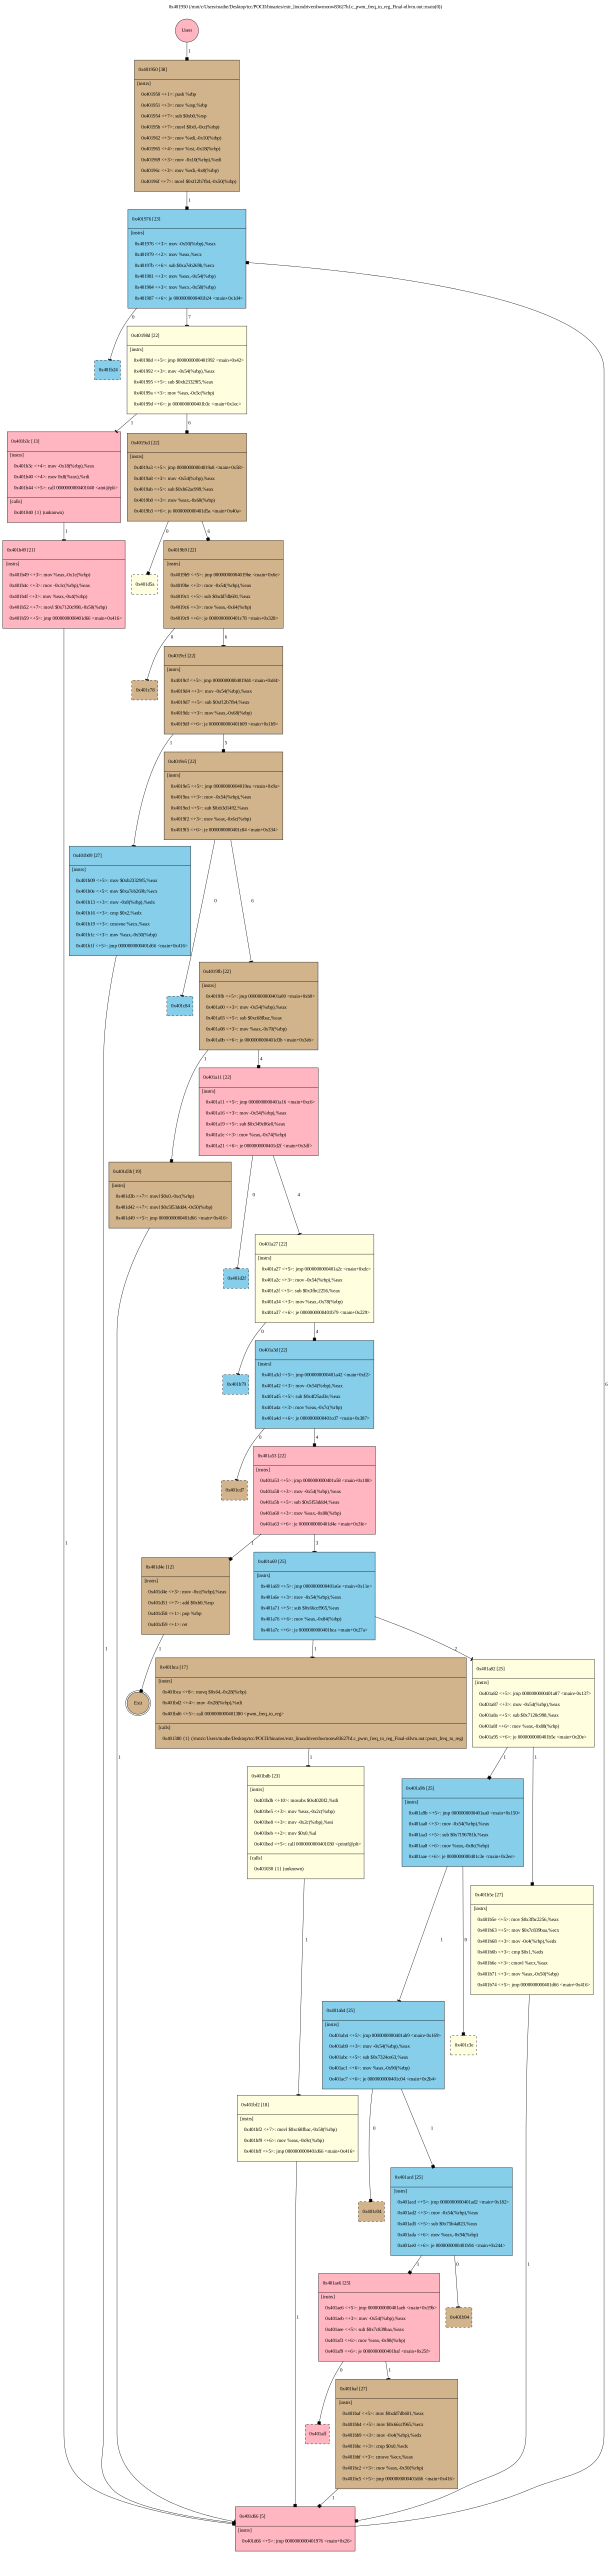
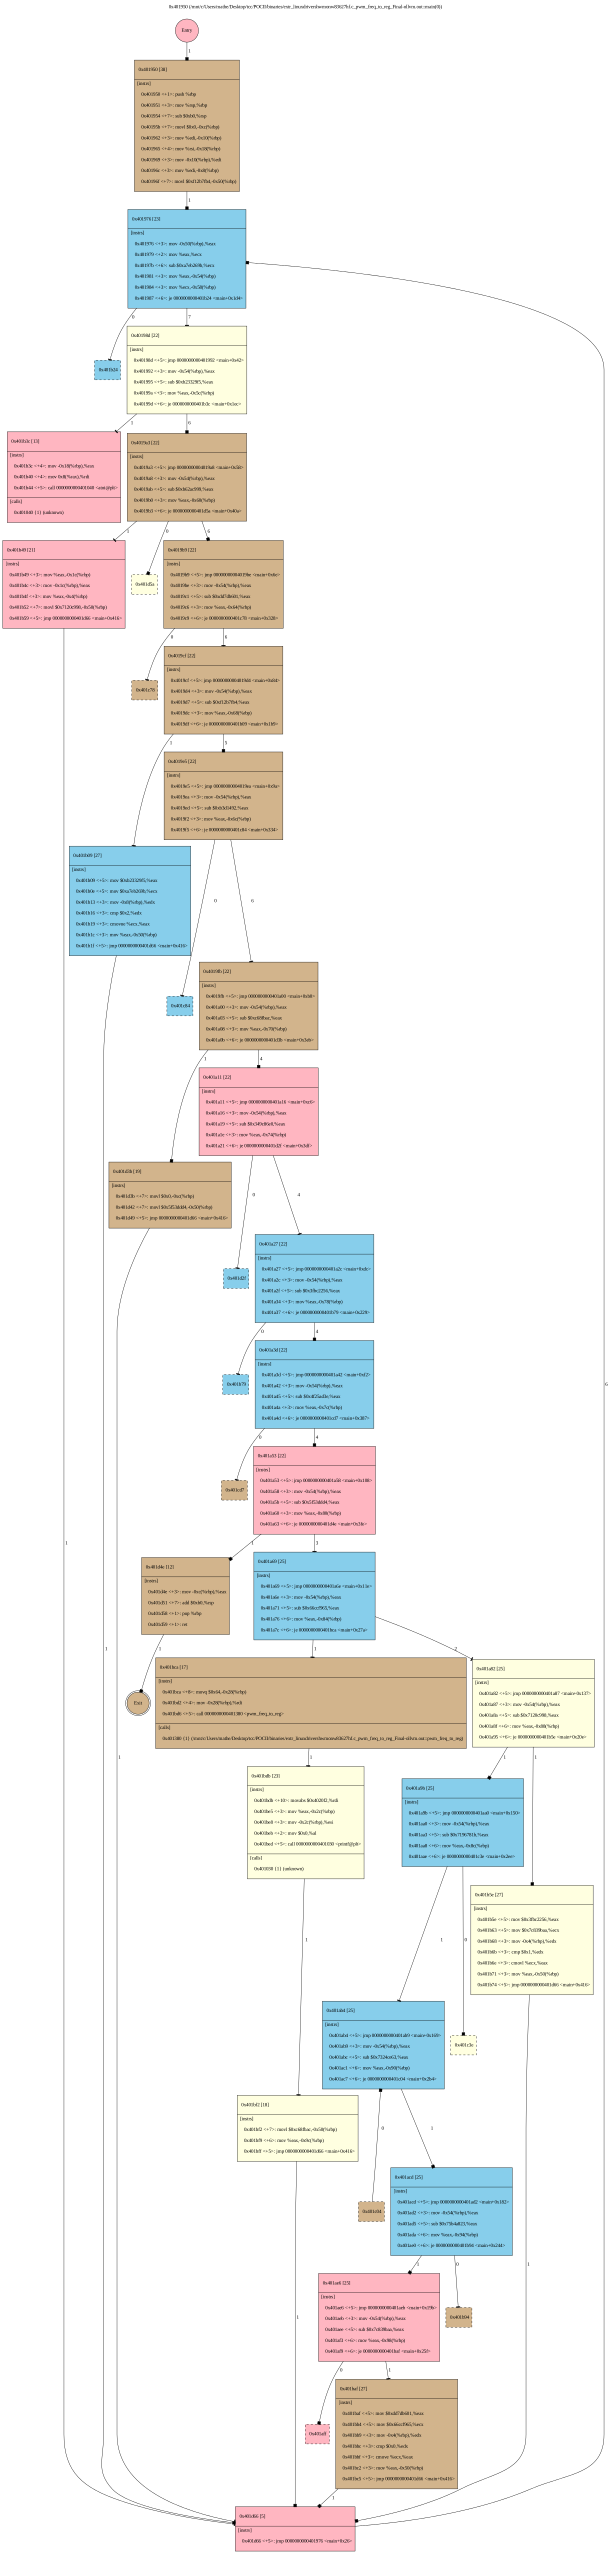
  digraph {
    fontname="Liberation Serif"
    label="0x401950 (/mnt/c/Users/mathe/Desktop/tcc/POCII/binaries/extr_linuxdrivershwmonw83627hf.c_pwm_freq_to_reg_Final-ollvm.out::main(0))"
    labelloc=t
    node [fillcolor=tan fontname="Liberation Serif" shape=record style=filled]
    edge [arrowhead=box fontname="Liberation Serif"]
-   Entry [fillcolor=lightpink height=0.3 shape=circle width=0.3 label=Users]
+   Entry [fillcolor=lightpink height=0.3 shape=circle width=0.3]
    n2 [label="{\n     0x401950 [38]\l\n     | [instrs]\l\n     &nbsp;&nbsp;0x401950 \<+1\>: push %rbp\l\n     &nbsp;&nbsp;0x401951 \<+3\>: mov %rsp,%rbp\l\n     &nbsp;&nbsp;0x401954 \<+7\>: sub $0xb0,%rsp\l\n     &nbsp;&nbsp;0x40195b \<+7\>: movl $0x0,-0xc(%rbp)\l\n     &nbsp;&nbsp;0x401962 \<+3\>: mov %edi,-0x10(%rbp)\l\n     &nbsp;&nbsp;0x401965 \<+4\>: mov %rsi,-0x18(%rbp)\l\n     &nbsp;&nbsp;0x401969 \<+3\>: mov -0x10(%rbp),%edi\l\n     &nbsp;&nbsp;0x40196c \<+3\>: mov %edi,-0x8(%rbp)\l\n     &nbsp;&nbsp;0x40196f \<+7\>: movl $0xf12b7fb4,-0x50(%rbp)\l\n  }"]
    n3 [fillcolor=skyblue label="{\n     0x401976 [23]\l\n     | [instrs]\l\n     &nbsp;&nbsp;0x401976 \<+3\>: mov -0x50(%rbp),%eax\l\n     &nbsp;&nbsp;0x401979 \<+2\>: mov %eax,%ecx\l\n     &nbsp;&nbsp;0x40197b \<+6\>: sub $0xa7eb269b,%ecx\l\n     &nbsp;&nbsp;0x401981 \<+3\>: mov %eax,-0x54(%rbp)\l\n     &nbsp;&nbsp;0x401984 \<+3\>: mov %ecx,-0x58(%rbp)\l\n     &nbsp;&nbsp;0x401987 \<+6\>: je 0000000000401b24 \<main+0x1d4\>\l\n  }"]
    n4 [fillcolor=skyblue label="{\n     0x401b24\l\n  }" style="dashed,filled"]
    n5 [fillcolor=lightyellow label="{\n     0x40198d [22]\l\n     | [instrs]\l\n     &nbsp;&nbsp;0x40198d \<+5\>: jmp 0000000000401992 \<main+0x42\>\l\n     &nbsp;&nbsp;0x401992 \<+3\>: mov -0x54(%rbp),%eax\l\n     &nbsp;&nbsp;0x401995 \<+5\>: sub $0xb23329f5,%eax\l\n     &nbsp;&nbsp;0x40199a \<+3\>: mov %eax,-0x5c(%rbp)\l\n     &nbsp;&nbsp;0x40199d \<+6\>: je 0000000000401b3c \<main+0x1ec\>\l\n  }"]
    n6 [fillcolor=lightpink label="{\n     0x401b3c [13]\l\n     | [instrs]\l\n     &nbsp;&nbsp;0x401b3c \<+4\>: mov -0x18(%rbp),%rax\l\n     &nbsp;&nbsp;0x401b40 \<+4\>: mov 0x8(%rax),%rdi\l\n     &nbsp;&nbsp;0x401b44 \<+5\>: call 0000000000401040 \<atoi@plt\>\l\n     | [calls]\l\n     &nbsp;&nbsp;0x401040 \{1\} (unknown)\l\n  }"]
    n7 [label="{\n     0x4019a3 [22]\l\n     | [instrs]\l\n     &nbsp;&nbsp;0x4019a3 \<+5\>: jmp 00000000004019a8 \<main+0x58\>\l\n     &nbsp;&nbsp;0x4019a8 \<+3\>: mov -0x54(%rbp),%eax\l\n     &nbsp;&nbsp;0x4019ab \<+5\>: sub $0xb62ac999,%eax\l\n     &nbsp;&nbsp;0x4019b0 \<+3\>: mov %eax,-0x60(%rbp)\l\n     &nbsp;&nbsp;0x4019b3 \<+6\>: je 0000000000401d5a \<main+0x40a\>\l\n  }"]
    n8 [fillcolor=lightpink label="{\n     0x401b49 [21]\l\n     | [instrs]\l\n     &nbsp;&nbsp;0x401b49 \<+3\>: mov %eax,-0x1c(%rbp)\l\n     &nbsp;&nbsp;0x401b4c \<+3\>: mov -0x1c(%rbp),%eax\l\n     &nbsp;&nbsp;0x401b4f \<+3\>: mov %eax,-0x4(%rbp)\l\n     &nbsp;&nbsp;0x401b52 \<+7\>: movl $0x7120c998,-0x50(%rbp)\l\n     &nbsp;&nbsp;0x401b59 \<+5\>: jmp 0000000000401d66 \<main+0x416\>\l\n  }"]
    n9 [fillcolor=lightyellow label="{\n     0x401d5a\l\n  }" style="dashed,filled"]
    n10 [label="{\n     0x4019b9 [22]\l\n     | [instrs]\l\n     &nbsp;&nbsp;0x4019b9 \<+5\>: jmp 00000000004019be \<main+0x6e\>\l\n     &nbsp;&nbsp;0x4019be \<+3\>: mov -0x54(%rbp),%eax\l\n     &nbsp;&nbsp;0x4019c1 \<+5\>: sub $0xdd7db601,%eax\l\n     &nbsp;&nbsp;0x4019c6 \<+3\>: mov %eax,-0x64(%rbp)\l\n     &nbsp;&nbsp;0x4019c9 \<+6\>: je 0000000000401c78 \<main+0x328\>\l\n  }"]
    Exit [height=0.3 peripheries=2 shape=circle width=0.3]
    n12 [fillcolor=lightpink label="{\n     0x401d66 [5]\l\n     | [instrs]\l\n     &nbsp;&nbsp;0x401d66 \<+5\>: jmp 0000000000401976 \<main+0x26\>\l\n  }"]
    n13 [label="{\n     0x401c78\l\n  }" style="dashed,filled"]
    n14 [label="{\n     0x4019cf [22]\l\n     | [instrs]\l\n     &nbsp;&nbsp;0x4019cf \<+5\>: jmp 00000000004019d4 \<main+0x84\>\l\n     &nbsp;&nbsp;0x4019d4 \<+3\>: mov -0x54(%rbp),%eax\l\n     &nbsp;&nbsp;0x4019d7 \<+5\>: sub $0xf12b7fb4,%eax\l\n     &nbsp;&nbsp;0x4019dc \<+3\>: mov %eax,-0x68(%rbp)\l\n     &nbsp;&nbsp;0x4019df \<+6\>: je 0000000000401b09 \<main+0x1b9\>\l\n  }"]
    n15 [fillcolor=lightyellow label="{\n     0x401bf2 [18]\l\n     | [instrs]\l\n     &nbsp;&nbsp;0x401bf2 \<+7\>: movl $0xc68fbac,-0x50(%rbp)\l\n     &nbsp;&nbsp;0x401bf9 \<+6\>: mov %eax,-0x9c(%rbp)\l\n     &nbsp;&nbsp;0x401bff \<+5\>: jmp 0000000000401d66 \<main+0x416\>\l\n  }"]
    n16 [fillcolor=skyblue label="{\n     0x401b09 [27]\l\n     | [instrs]\l\n     &nbsp;&nbsp;0x401b09 \<+5\>: mov $0xb23329f5,%eax\l\n     &nbsp;&nbsp;0x401b0e \<+5\>: mov $0xa7eb269b,%ecx\l\n     &nbsp;&nbsp;0x401b13 \<+3\>: mov -0x8(%rbp),%edx\l\n     &nbsp;&nbsp;0x401b16 \<+3\>: cmp $0x2,%edx\l\n     &nbsp;&nbsp;0x401b19 \<+3\>: cmovne %ecx,%eax\l\n     &nbsp;&nbsp;0x401b1c \<+3\>: mov %eax,-0x50(%rbp)\l\n     &nbsp;&nbsp;0x401b1f \<+5\>: jmp 0000000000401d66 \<main+0x416\>\l\n  }"]
    n17 [label="{\n     0x4019e5 [22]\l\n     | [instrs]\l\n     &nbsp;&nbsp;0x4019e5 \<+5\>: jmp 00000000004019ea \<main+0x9a\>\l\n     &nbsp;&nbsp;0x4019ea \<+3\>: mov -0x54(%rbp),%eax\l\n     &nbsp;&nbsp;0x4019ed \<+5\>: sub $0xb3d1492,%eax\l\n     &nbsp;&nbsp;0x4019f2 \<+3\>: mov %eax,-0x6c(%rbp)\l\n     &nbsp;&nbsp;0x4019f5 \<+6\>: je 0000000000401c84 \<main+0x334\>\l\n  }"]
    n18 [fillcolor=lightyellow label="{\n     0x401bdb [23]\l\n     | [instrs]\l\n     &nbsp;&nbsp;0x401bdb \<+10\>: movabs $0x4020f2,%rdi\l\n     &nbsp;&nbsp;0x401be5 \<+3\>: mov %eax,-0x2c(%rbp)\l\n     &nbsp;&nbsp;0x401be8 \<+3\>: mov -0x2c(%rbp),%esi\l\n     &nbsp;&nbsp;0x401beb \<+2\>: mov $0x0,%al\l\n     &nbsp;&nbsp;0x401bed \<+5\>: call 0000000000401030 \<printf@plt\>\l\n     | [calls]\l\n     &nbsp;&nbsp;0x401030 \{1\} (unknown)\l\n  }"]
    n19 [fillcolor=skyblue label="{\n     0x401c84\l\n  }" style="dashed,filled"]
    n20 [label="{\n     0x4019fb [22]\l\n     | [instrs]\l\n     &nbsp;&nbsp;0x4019fb \<+5\>: jmp 0000000000401a00 \<main+0xb0\>\l\n     &nbsp;&nbsp;0x401a00 \<+3\>: mov -0x54(%rbp),%eax\l\n     &nbsp;&nbsp;0x401a03 \<+5\>: sub $0xc68fbac,%eax\l\n     &nbsp;&nbsp;0x401a08 \<+3\>: mov %eax,-0x70(%rbp)\l\n     &nbsp;&nbsp;0x401a0b \<+6\>: je 0000000000401d3b \<main+0x3eb\>\l\n  }"]
    n21 [fillcolor=lightpink label="{\n     0x401aff\l\n  }" style="dashed,filled"]
    n22 [label="{\n     0x401d3b [19]\l\n     | [instrs]\l\n     &nbsp;&nbsp;0x401d3b \<+7\>: movl $0x0,-0xc(%rbp)\l\n     &nbsp;&nbsp;0x401d42 \<+7\>: movl $0x5f53ddd4,-0x50(%rbp)\l\n     &nbsp;&nbsp;0x401d49 \<+5\>: jmp 0000000000401d66 \<main+0x416\>\l\n  }"]
    n23 [fillcolor=lightpink label="{\n     0x401a11 [22]\l\n     | [instrs]\l\n     &nbsp;&nbsp;0x401a11 \<+5\>: jmp 0000000000401a16 \<main+0xc6\>\l\n     &nbsp;&nbsp;0x401a16 \<+3\>: mov -0x54(%rbp),%eax\l\n     &nbsp;&nbsp;0x401a19 \<+5\>: sub $0x349c86e0,%eax\l\n     &nbsp;&nbsp;0x401a1e \<+3\>: mov %eax,-0x74(%rbp)\l\n     &nbsp;&nbsp;0x401a21 \<+6\>: je 0000000000401d2f \<main+0x3df\>\l\n  }"]
    n24 [label="{\n     0x401baf [27]\l\n     | [instrs]\l\n     &nbsp;&nbsp;0x401baf \<+5\>: mov $0xdd7db601,%eax\l\n     &nbsp;&nbsp;0x401bb4 \<+5\>: mov $0x66ccf965,%ecx\l\n     &nbsp;&nbsp;0x401bb9 \<+3\>: mov -0x4(%rbp),%edx\l\n     &nbsp;&nbsp;0x401bbc \<+3\>: cmp $0x0,%edx\l\n     &nbsp;&nbsp;0x401bbf \<+3\>: cmove %ecx,%eax\l\n     &nbsp;&nbsp;0x401bc2 \<+3\>: mov %eax,-0x50(%rbp)\l\n     &nbsp;&nbsp;0x401bc5 \<+5\>: jmp 0000000000401d66 \<main+0x416\>\l\n  }"]
    n25 [fillcolor=skyblue label="{\n     0x401d2f\l\n  }" style="dashed,filled"]
-   n26 [fillcolor=lightyellow label="{\n     0x401a27 [22]\l\n     | [instrs]\l\n     &nbsp;&nbsp;0x401a27 \<+5\>: jmp 0000000000401a2c \<main+0xdc\>\l\n     &nbsp;&nbsp;0x401a2c \<+3\>: mov -0x54(%rbp),%eax\l\n     &nbsp;&nbsp;0x401a2f \<+5\>: sub $0x3fbc2256,%eax\l\n     &nbsp;&nbsp;0x401a34 \<+3\>: mov %eax,-0x78(%rbp)\l\n     &nbsp;&nbsp;0x401a37 \<+6\>: je 0000000000401b79 \<main+0x229\>\l\n  }"]
+   n26 [fillcolor=skyblue label="{\n     0x401a27 [22]\l\n     | [instrs]\l\n     &nbsp;&nbsp;0x401a27 \<+5\>: jmp 0000000000401a2c \<main+0xdc\>\l\n     &nbsp;&nbsp;0x401a2c \<+3\>: mov -0x54(%rbp),%eax\l\n     &nbsp;&nbsp;0x401a2f \<+5\>: sub $0x3fbc2256,%eax\l\n     &nbsp;&nbsp;0x401a34 \<+3\>: mov %eax,-0x78(%rbp)\l\n     &nbsp;&nbsp;0x401a37 \<+6\>: je 0000000000401b79 \<main+0x229\>\l\n  }"]
    n27 [fillcolor=lightpink label="{\n     0x401ae6 [25]\l\n     | [instrs]\l\n     &nbsp;&nbsp;0x401ae6 \<+5\>: jmp 0000000000401aeb \<main+0x19b\>\l\n     &nbsp;&nbsp;0x401aeb \<+3\>: mov -0x54(%rbp),%eax\l\n     &nbsp;&nbsp;0x401aee \<+5\>: sub $0x7c839baa,%eax\l\n     &nbsp;&nbsp;0x401af3 \<+6\>: mov %eax,-0x98(%rbp)\l\n     &nbsp;&nbsp;0x401af9 \<+6\>: je 0000000000401baf \<main+0x25f\>\l\n  }"]
    n28 [fillcolor=skyblue label="{\n     0x401b79\l\n  }" style="dashed,filled"]
    n29 [fillcolor=skyblue label="{\n     0x401a3d [22]\l\n     | [instrs]\l\n     &nbsp;&nbsp;0x401a3d \<+5\>: jmp 0000000000401a42 \<main+0xf2\>\l\n     &nbsp;&nbsp;0x401a42 \<+3\>: mov -0x54(%rbp),%eax\l\n     &nbsp;&nbsp;0x401a45 \<+5\>: sub $0x4f25ad3e,%eax\l\n     &nbsp;&nbsp;0x401a4a \<+3\>: mov %eax,-0x7c(%rbp)\l\n     &nbsp;&nbsp;0x401a4d \<+6\>: je 0000000000401cd7 \<main+0x387\>\l\n  }"]
    n30 [label="{\n     0x401b94\l\n  }" style="dashed,filled"]
    n31 [label="{\n     0x401cd7\l\n  }" style="dashed,filled"]
    n32 [fillcolor=lightpink label="{\n     0x401a53 [22]\l\n     | [instrs]\l\n     &nbsp;&nbsp;0x401a53 \<+5\>: jmp 0000000000401a58 \<main+0x108\>\l\n     &nbsp;&nbsp;0x401a58 \<+3\>: mov -0x54(%rbp),%eax\l\n     &nbsp;&nbsp;0x401a5b \<+5\>: sub $0x5f53ddd4,%eax\l\n     &nbsp;&nbsp;0x401a60 \<+3\>: mov %eax,-0x80(%rbp)\l\n     &nbsp;&nbsp;0x401a63 \<+6\>: je 0000000000401d4e \<main+0x3fe\>\l\n  }"]
    n33 [fillcolor=skyblue label="{\n     0x401acd [25]\l\n     | [instrs]\l\n     &nbsp;&nbsp;0x401acd \<+5\>: jmp 0000000000401ad2 \<main+0x182\>\l\n     &nbsp;&nbsp;0x401ad2 \<+3\>: mov -0x54(%rbp),%eax\l\n     &nbsp;&nbsp;0x401ad5 \<+5\>: sub $0x75b4a823,%eax\l\n     &nbsp;&nbsp;0x401ada \<+6\>: mov %eax,-0x94(%rbp)\l\n     &nbsp;&nbsp;0x401ae0 \<+6\>: je 0000000000401b94 \<main+0x244\>\l\n  }"]
    n34 [label="{\n     0x401d4e [12]\l\n     | [instrs]\l\n     &nbsp;&nbsp;0x401d4e \<+3\>: mov -0xc(%rbp),%eax\l\n     &nbsp;&nbsp;0x401d51 \<+7\>: add $0xb0,%rsp\l\n     &nbsp;&nbsp;0x401d58 \<+1\>: pop %rbp\l\n     &nbsp;&nbsp;0x401d59 \<+1\>: ret\l\n  }"]
    n35 [fillcolor=skyblue label="{\n     0x401a69 [25]\l\n     | [instrs]\l\n     &nbsp;&nbsp;0x401a69 \<+5\>: jmp 0000000000401a6e \<main+0x11e\>\l\n     &nbsp;&nbsp;0x401a6e \<+3\>: mov -0x54(%rbp),%eax\l\n     &nbsp;&nbsp;0x401a71 \<+5\>: sub $0x66ccf965,%eax\l\n     &nbsp;&nbsp;0x401a76 \<+6\>: mov %eax,-0x84(%rbp)\l\n     &nbsp;&nbsp;0x401a7c \<+6\>: je 0000000000401bca \<main+0x27a\>\l\n  }"]
    n36 [label="{\n     0x401c04\l\n  }" style="dashed,filled"]
    n37 [label="{\n     0x401bca [17]\l\n     | [instrs]\l\n     &nbsp;&nbsp;0x401bca \<+8\>: movq $0x64,-0x28(%rbp)\l\n     &nbsp;&nbsp;0x401bd2 \<+4\>: mov -0x28(%rbp),%rdi\l\n     &nbsp;&nbsp;0x401bd6 \<+5\>: call 0000000000401380 \<pwm_freq_to_reg\>\l\n     | [calls]\l\n     &nbsp;&nbsp;0x401380 \{1\} (/mnt/c/Users/mathe/Desktop/tcc/POCII/binaries/extr_linuxdrivershwmonw83627hf.c_pwm_freq_to_reg_Final-ollvm.out::pwm_freq_to_reg)\l\n  }"]
    n38 [fillcolor=lightyellow label="{\n     0x401a82 [25]\l\n     | [instrs]\l\n     &nbsp;&nbsp;0x401a82 \<+5\>: jmp 0000000000401a87 \<main+0x137\>\l\n     &nbsp;&nbsp;0x401a87 \<+3\>: mov -0x54(%rbp),%eax\l\n     &nbsp;&nbsp;0x401a8a \<+5\>: sub $0x7120c998,%eax\l\n     &nbsp;&nbsp;0x401a8f \<+6\>: mov %eax,-0x88(%rbp)\l\n     &nbsp;&nbsp;0x401a95 \<+6\>: je 0000000000401b5e \<main+0x20e\>\l\n  }"]
    n39 [fillcolor=skyblue label="{\n     0x401ab4 [25]\l\n     | [instrs]\l\n     &nbsp;&nbsp;0x401ab4 \<+5\>: jmp 0000000000401ab9 \<main+0x169\>\l\n     &nbsp;&nbsp;0x401ab9 \<+3\>: mov -0x54(%rbp),%eax\l\n     &nbsp;&nbsp;0x401abc \<+5\>: sub $0x7324ce63,%eax\l\n     &nbsp;&nbsp;0x401ac1 \<+6\>: mov %eax,-0x90(%rbp)\l\n     &nbsp;&nbsp;0x401ac7 \<+6\>: je 0000000000401c04 \<main+0x2b4\>\l\n  }"]
    n40 [fillcolor=skyblue label="{\n     0x401a9b [25]\l\n     | [instrs]\l\n     &nbsp;&nbsp;0x401a9b \<+5\>: jmp 0000000000401aa0 \<main+0x150\>\l\n     &nbsp;&nbsp;0x401aa0 \<+3\>: mov -0x54(%rbp),%eax\l\n     &nbsp;&nbsp;0x401aa3 \<+5\>: sub $0x7196781b,%eax\l\n     &nbsp;&nbsp;0x401aa8 \<+6\>: mov %eax,-0x8c(%rbp)\l\n     &nbsp;&nbsp;0x401aae \<+6\>: je 0000000000401c3e \<main+0x2ee\>\l\n  }"]
    n41 [fillcolor=lightyellow label="{\n     0x401b5e [27]\l\n     | [instrs]\l\n     &nbsp;&nbsp;0x401b5e \<+5\>: mov $0x3fbc2256,%eax\l\n     &nbsp;&nbsp;0x401b63 \<+5\>: mov $0x7c839baa,%ecx\l\n     &nbsp;&nbsp;0x401b68 \<+3\>: mov -0x4(%rbp),%edx\l\n     &nbsp;&nbsp;0x401b6b \<+3\>: cmp $0x1,%edx\l\n     &nbsp;&nbsp;0x401b6e \<+3\>: cmovl %ecx,%eax\l\n     &nbsp;&nbsp;0x401b71 \<+3\>: mov %eax,-0x50(%rbp)\l\n     &nbsp;&nbsp;0x401b74 \<+5\>: jmp 0000000000401d66 \<main+0x416\>\l\n  }"]
    n42 [fillcolor=lightyellow label="{\n     0x401c3e\l\n  }" style="dashed,filled"]
    Entry -> n2 [label=" 1"]
    n2 -> n3 [label=" 1"]
    n3 -> n4 [arrowhead=tee label=" 0"]
    n3 -> n5 [arrowhead=tee label=" 7"]
    n5 -> n6 [arrowhead=tee label=" 1"]
    n5 -> n7 [label=" 6"]
-   n6 -> n8 [arrowhead=tee label=" 1"]
+   n7 -> n8 [arrowhead=tee label=" 1"]
    n7 -> n9 [label=" 0"]
    n7 -> n10 [label=" 6"]
-   n8 -> n12 [label=" 1"]
+   n8 -> n12 [arrowhead=tee label=" 1"]
    n10 -> n13 [arrowhead=tee label=" 0"]
    n10 -> n14 [arrowhead=tee label=" 6"]
    n12 -> n3 [label=" 6"]
    n14 -> n16 [arrowhead=tee label=" 1"]
    n14 -> n17 [label=" 5"]
    n15 -> n12 [label=" 1"]
    n16 -> n12 [label=" 1"]
    n17 -> n19 [arrowhead=tee label=" 0"]
    n17 -> n20 [arrowhead=tee label=" 6"]
    n18 -> n15 [arrowhead=tee label=" 1"]
    n20 -> n22 [label=" 1"]
    n20 -> n23 [label=" 4"]
    n22 -> n12 [arrowhead=tee label=" 1"]
    n23 -> n25 [arrowhead=tee label=" 0"]
    n23 -> n26 [arrowhead=tee label=" 4"]
    n24 -> n12 [label=" 1"]
    n26 -> n28 [arrowhead=tee label=" 0"]
    n26 -> n29 [label=" 4"]
    n27 -> n21 [label=" 0"]
    n27 -> n24 [arrowhead=tee label=" 1"]
    n29 -> n31 [arrowhead=tee label=" 0"]
    n29 -> n32 [label=" 4"]
    n32 -> n34 [label=" 1"]
    n32 -> n35 [arrowhead=tee label=" 3"]
    n33 -> n27 [label=" 1"]
    n33 -> n30 [arrowhead=tee label=" 0"]
    n34 -> Exit [label=" 1"]
    n35 -> n37 [arrowhead=tee label=" 1"]
    n35 -> n38 [arrowhead=tee label=" 2"]
    n37 -> n18 [arrowhead=tee label=" 1"]
    n38 -> n40 [label=" 1"]
    n38 -> n41 [label=" 1"]
    n39 -> n33 [label=" 1"]
-   n39 -> n36 [label=" 0"]
+   n36 -> n39 [label=" 0"]
    n40 -> n39 [arrowhead=tee label=" 1"]
    n40 -> n42 [label=" 0"]
    n41 -> n12 [label=" 1"]
  }
